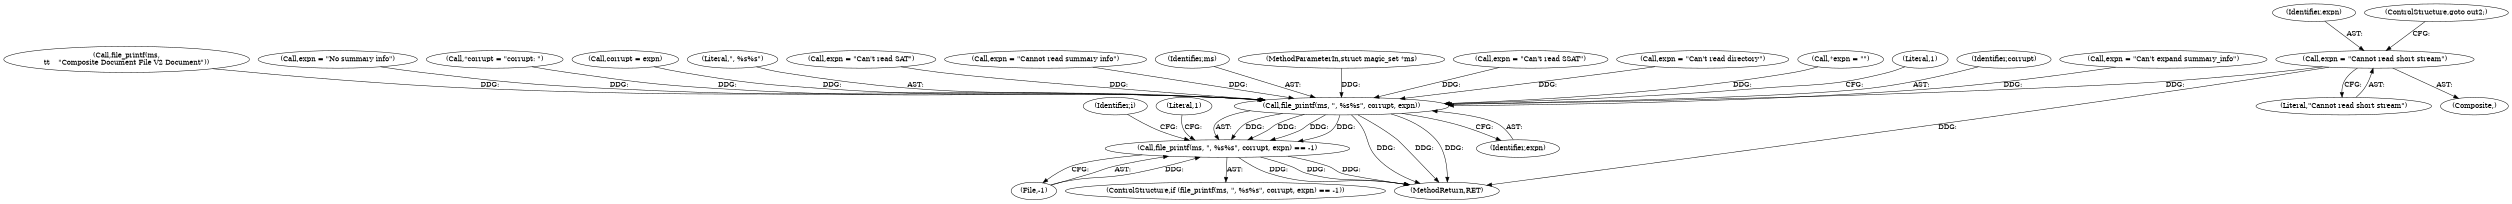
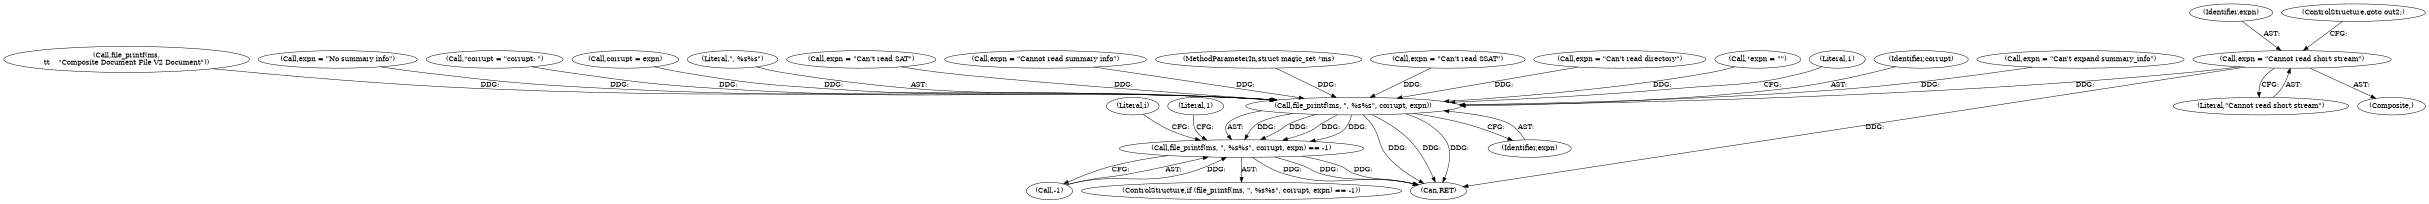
  digraph {
    n1 [label="(Call,expn = \"Cannot read short stream\")"]
    n2 [label="(Call,file_printf(ms, \", %s%s\", corrupt, expn))"]
-   n3 [label="(MethodReturn,RET)"]
+   n3 [label="(Can,RET)"]
    n4 [label="(Literal,\"Cannot read short stream\")"]
    n5 [label="(Composite,)"]
    n6 [label="(Call,file_printf(ms, \", %s%s\", corrupt, expn) == -1)"]
    n7 [label="(Identifier,expn)"]
-   n8 [label="(File,-1)"]
+   n8 [label="(Call,-1)"]
    n9 [label="(ControlStructure,if (file_printf(ms, \", %s%s\", corrupt, expn) == -1))"]
-   n10 [label="(Identifier,i)"]
+   n10 [label="(Literal,i)"]
    n11 [label="(Literal,1)"]
    n12 [label="(Call,file_printf(ms,\n\t\t    \"Composite Document File V2 Document\"))"]
    n13 [label="(Call,expn = \"No summary info\")"]
    n14 [label="(Call,*corrupt = \"corrupt: \")"]
    n15 [label="(Call,corrupt = expn)"]
    n16 [label="(Literal,\", %s%s\")"]
    n17 [label="(Call,expn = \"Can't read SAT\")"]
    n18 [label="(Call,expn = \"Cannot read summary info\")"]
-   n19 [label="(Identifier,ms)"]
    n20 [label="(MethodParameterIn,struct magic_set *ms)"]
    n21 [label="(Call,expn = \"Can't read SSAT\")"]
    n22 [label="(Call,expn = \"Can't read directory\")"]
    n23 [label="(Identifier,expn)"]
    n24 [label="(ControlStructure,goto out2;)"]
    n25 [label="(Call,*expn = \"\")"]
    n26 [label="(Literal,1)"]
    n27 [label="(Identifier,corrupt)"]
    n28 [label="(Call,expn = \"Can't expand summary_info\")"]
    n1 -> n2 [label="DDG: "]
    n1 -> n3 [label="DDG: "]
    n1 -> n4 [label="CFG: "]
    n1 -> n5 [label="AST: "]
    n2 -> n3 [label="DDG: "]
    n2 -> n3 [label="DDG: "]
    n2 -> n3 [label="DDG: "]
    n2 -> n6 [label="AST: "]
    n2 -> n6 [label="DDG: "]
    n2 -> n6 [label="DDG: "]
    n2 -> n6 [label="DDG: "]
    n2 -> n6 [label="DDG: "]
    n2 -> n7 [label="CFG: "]
    n4 -> n1 [label="AST: "]
    n6 -> n3 [label="DDG: "]
    n6 -> n3 [label="DDG: "]
    n6 -> n3 [label="DDG: "]
    n6 -> n8 [label="CFG: "]
    n6 -> n9 [label="AST: "]
    n7 -> n2 [label="AST: "]
    n8 -> n6 [label="AST: "]
    n8 -> n6 [label="DDG: "]
    n10 -> n6 [label="CFG: "]
    n11 -> n6 [label="CFG: "]
    n12 -> n2 [label="DDG: "]
    n13 -> n2 [label="DDG: "]
    n14 -> n2 [label="DDG: "]
    n15 -> n2 [label="DDG: "]
    n16 -> n2 [label="AST: "]
    n17 -> n2 [label="DDG: "]
    n18 -> n2 [label="DDG: "]
-   n19 -> n2 [label="AST: "]
    n20 -> n2 [label="DDG: "]
    n21 -> n2 [label="DDG: "]
    n22 -> n2 [label="DDG: "]
    n23 -> n1 [label="AST: "]
    n24 -> n1 [label="CFG: "]
    n25 -> n2 [label="DDG: "]
    n26 -> n2 [label="CFG: "]
    n27 -> n2 [label="AST: "]
    n28 -> n2 [label="DDG: "]
  }
